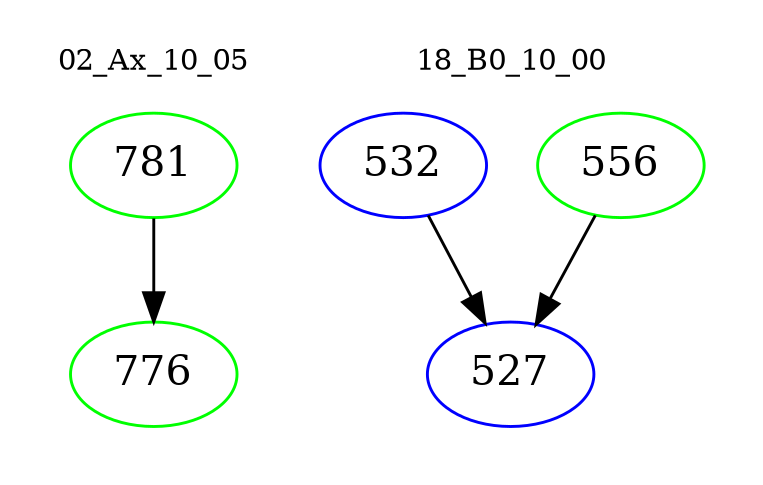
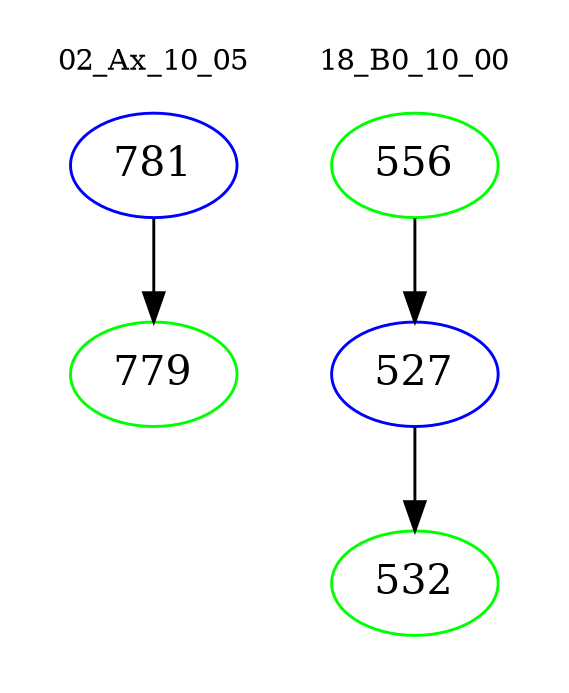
  digraph {
    node [color=green]
    edge [color=black]
-   n1 [label=781]
-   n2 [label=776]
+   n1 [color=blue label=781]
+   n2 [label=779]
    n3 [label=556]
    n4 [color=blue label=527]
-   n5 [color=blue label=532]
+   n5 [label=532]
    subgraph cluster_1 {
      color=white
      fontsize=10
      label="02_Ax_10_05"
      n1
      n2
    }
    subgraph cluster_2 {
      color=white
      fontsize=10
      label="18_B0_10_00"
      n3
      n4
      n5
    }
    n1 -> n2
    n3 -> n4
-   n5 -> n4
+   n4 -> n5
  }
